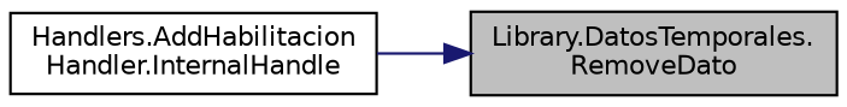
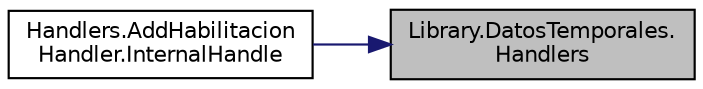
  digraph {
    rankdir=RL
    node [color=black fontname=Helvetica fontsize=10 shape=record style=filled]
-   n1 [fillcolor=grey75 fontcolor=black height=0.2 label="Library.DatosTemporales.\lRemoveDato" width=0.4]
+   n1 [fillcolor=grey75 fontcolor=black height=0.2 label="Library.DatosTemporales.\lHandlers" width=0.4]
    n2 [fillcolor=white height=0.2 label="Handlers.AddHabilitacion\lHandler.InternalHandle" width=0.4]
    n1 -> n2 [color=midnightblue dir=back fontname=Helvetica fontsize=10 labelfontname=Helvetica labelfontsize=10 style=solid]
  }
